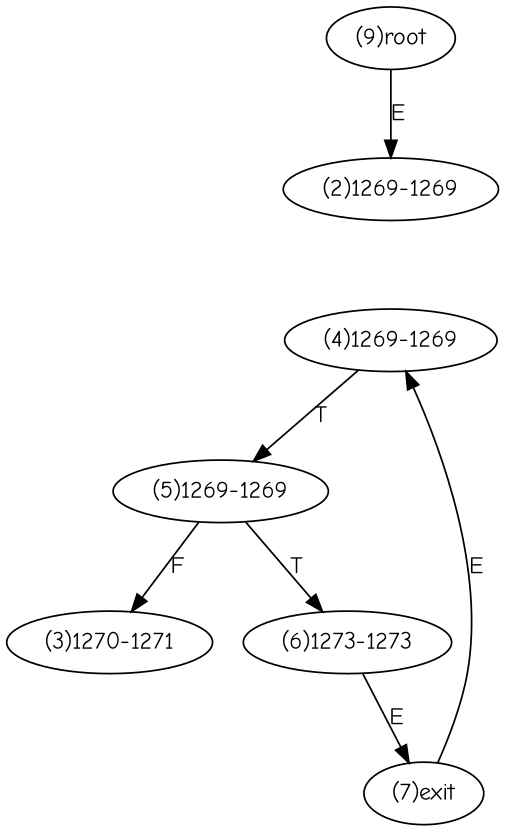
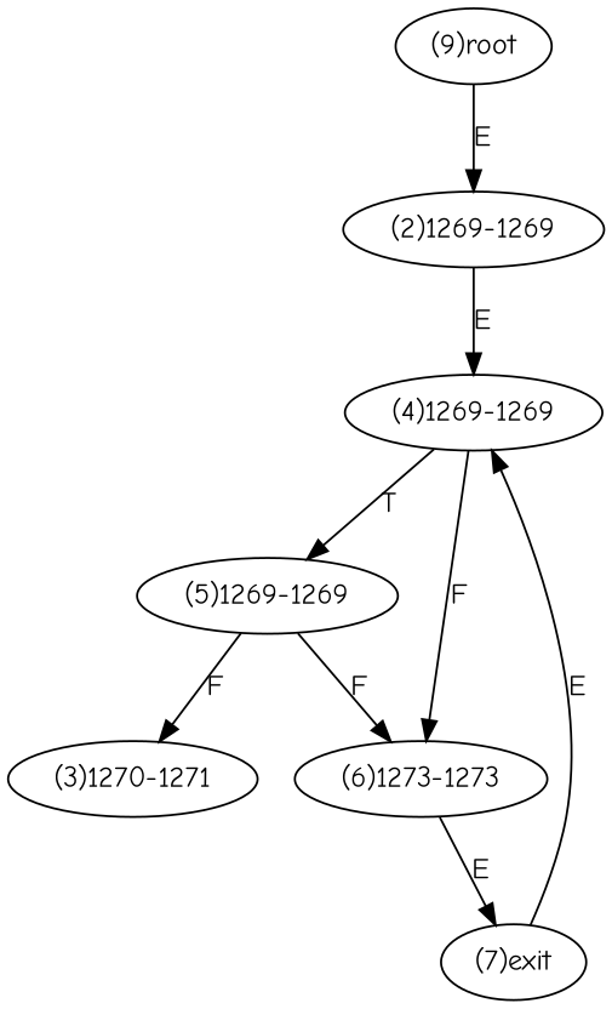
  digraph {
    fontname="Comic Neue"
    node [fontname="Comic Neue"]
    edge [fontname="Comic Neue"]
    n1 [label="(9)root"]
    n2 [label="(2)1269-1269"]
    n3 [label="(4)1269-1269"]
    n4 [label="(5)1269-1269"]
    n5 [label="(6)1273-1273"]
    n6 [label="(3)1270-1271"]
    n7 [label="(7)exit"]
    n1 -> n2 [label=E]
+   n2 -> n3 [label=E]
    n3 -> n4 [label=T]
-   n4 -> n5 [label=T]
+   n3 -> n5 [label=F]
+   n4 -> n5 [label=F]
    n4 -> n6 [label=F]
    n5 -> n7 [label=E]
    n7 -> n3 [label=E]
  }
